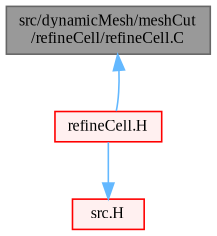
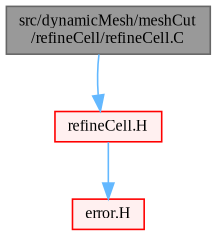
  digraph {
    fontname="Liberation Serif"
    node [color=red fillcolor="#FFF0F0" fontname="Liberation Serif" fontsize=10 shape=box style=filled]
    edge [color=steelblue1 fontname="Liberation Serif" fontsize=10 labelfontname=Helvetica labelfontsize=10 style=solid]
    n1 [color=gray40 fillcolor=grey60 fontcolor=black height=0.2 label="src/dynamicMesh/meshCut\l/refineCell/refineCell.C" width=0.4]
    n2 [height=0.2 label="refineCell.H" width=0.4]
-   n3 [height=0.2 label="src.H" width=0.4]
-   n2 -> n1
+   n3 [height=0.2 label="error.H" width=0.4]
+   n1 -> n2
    n2 -> n3
  }
